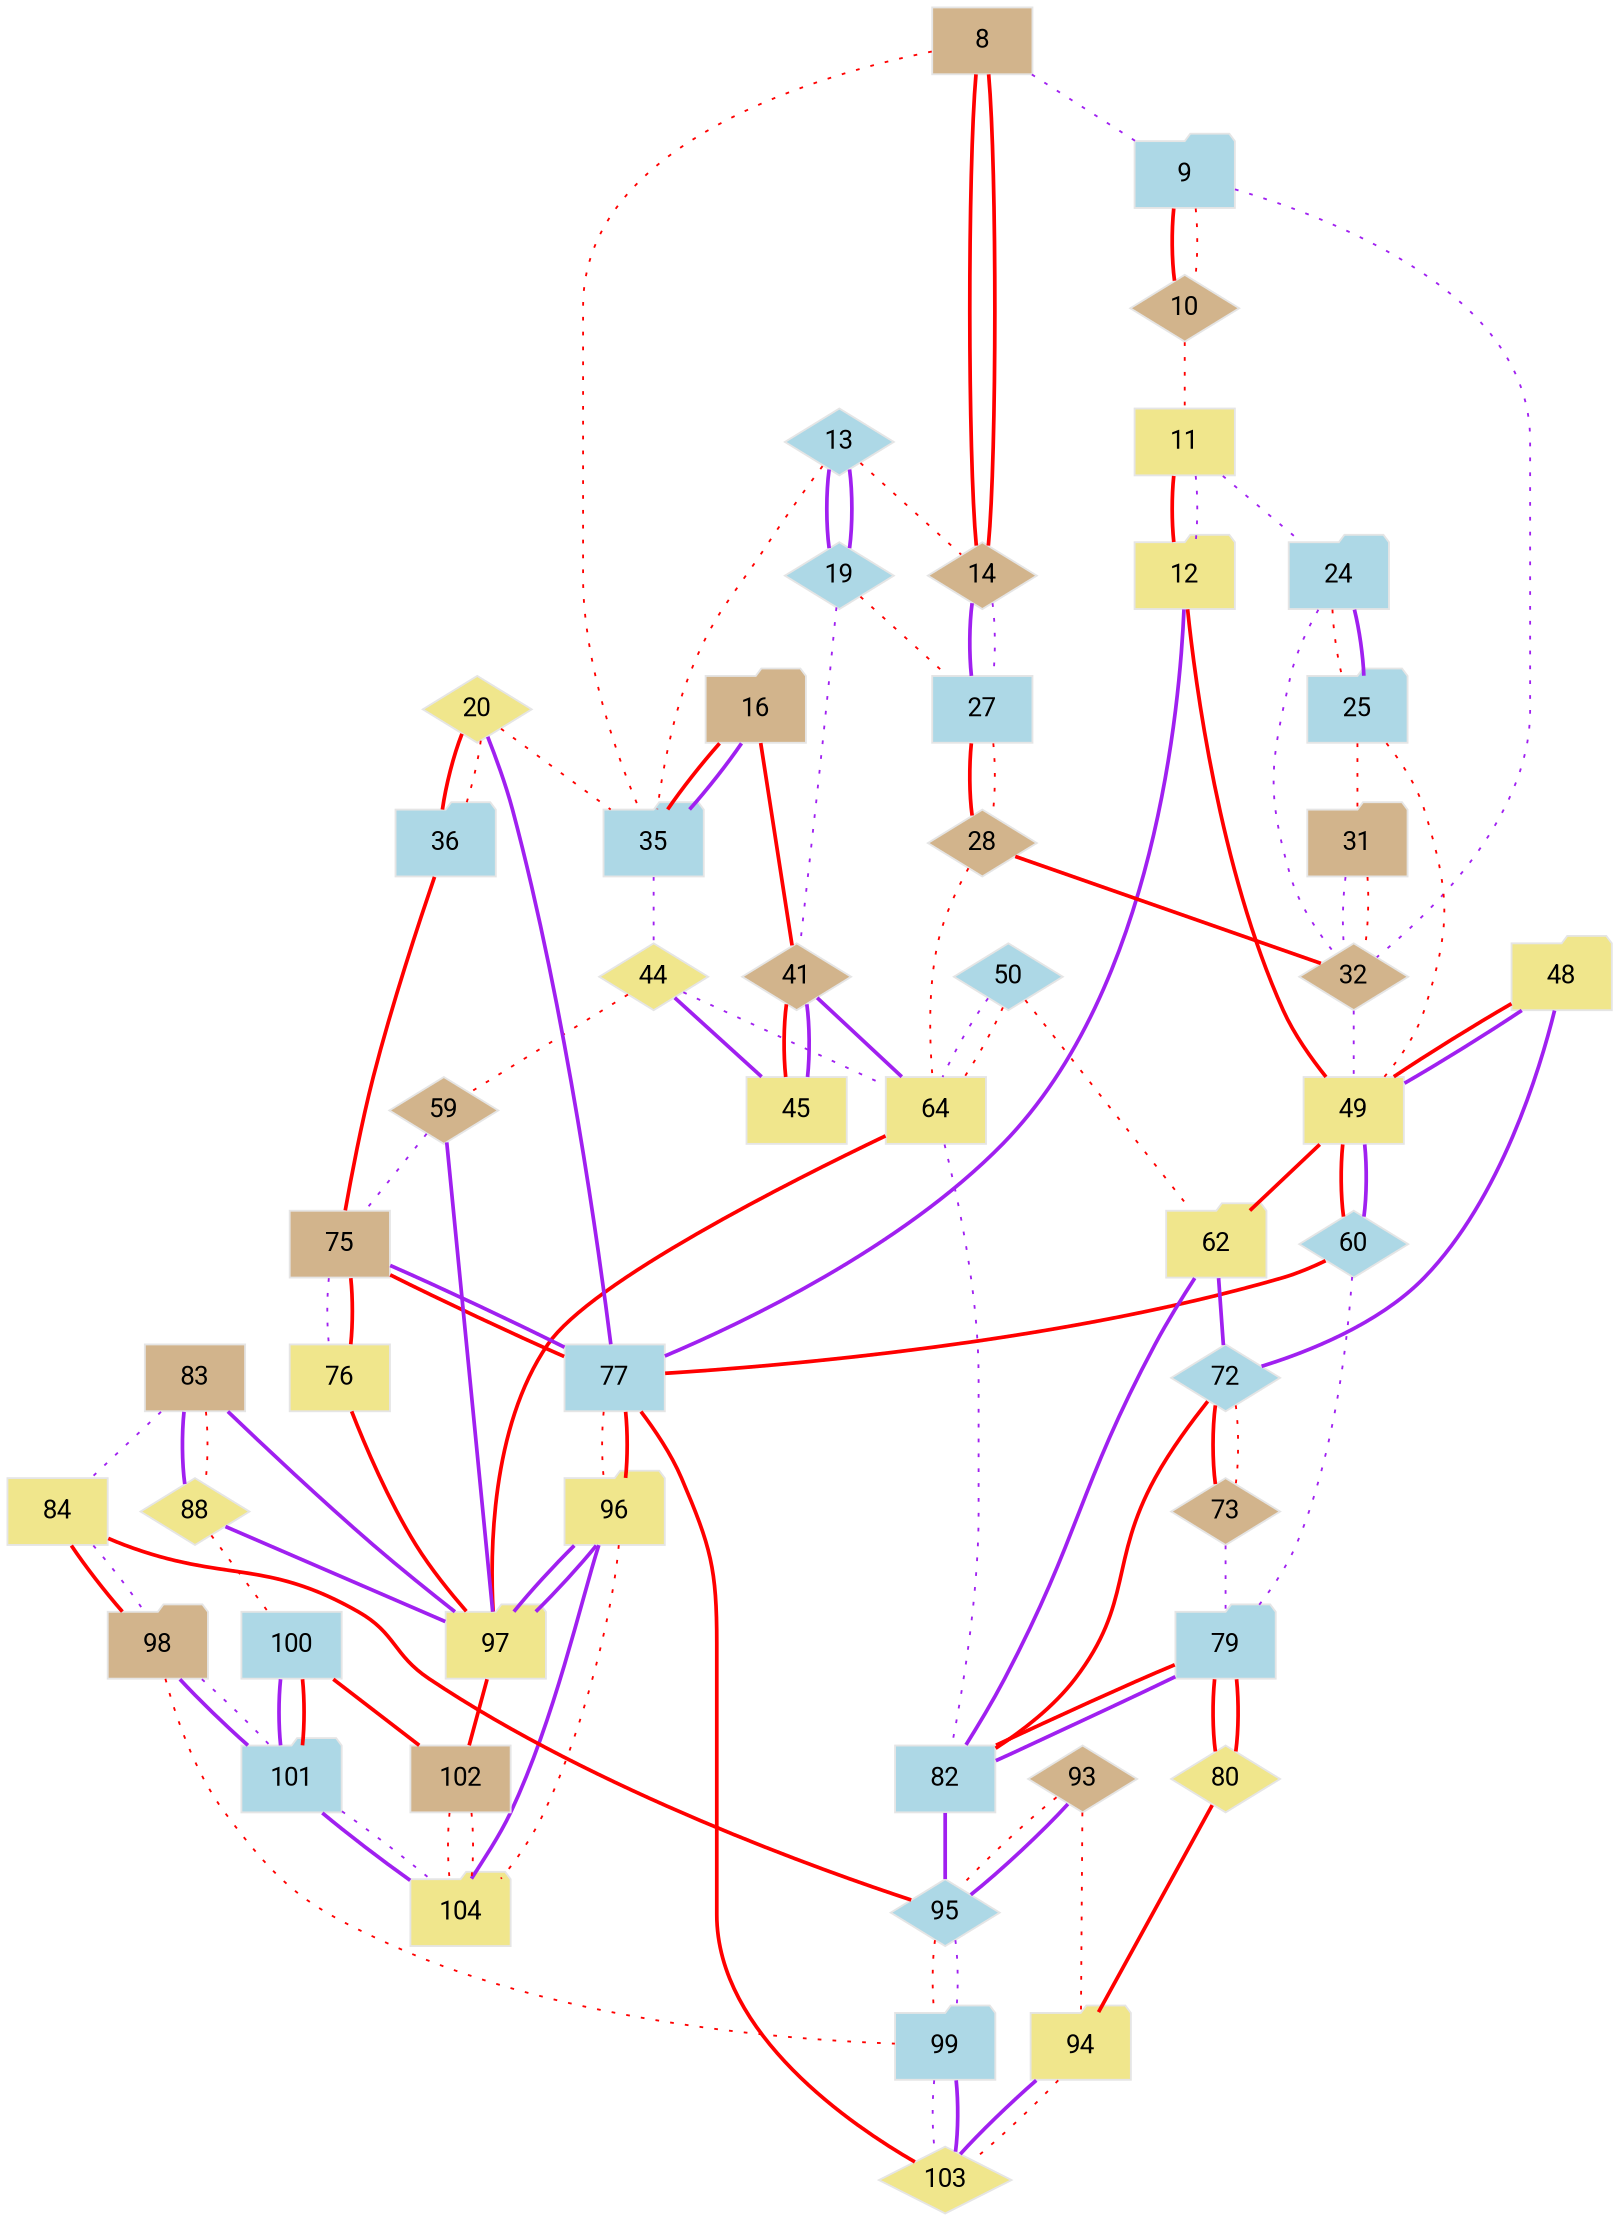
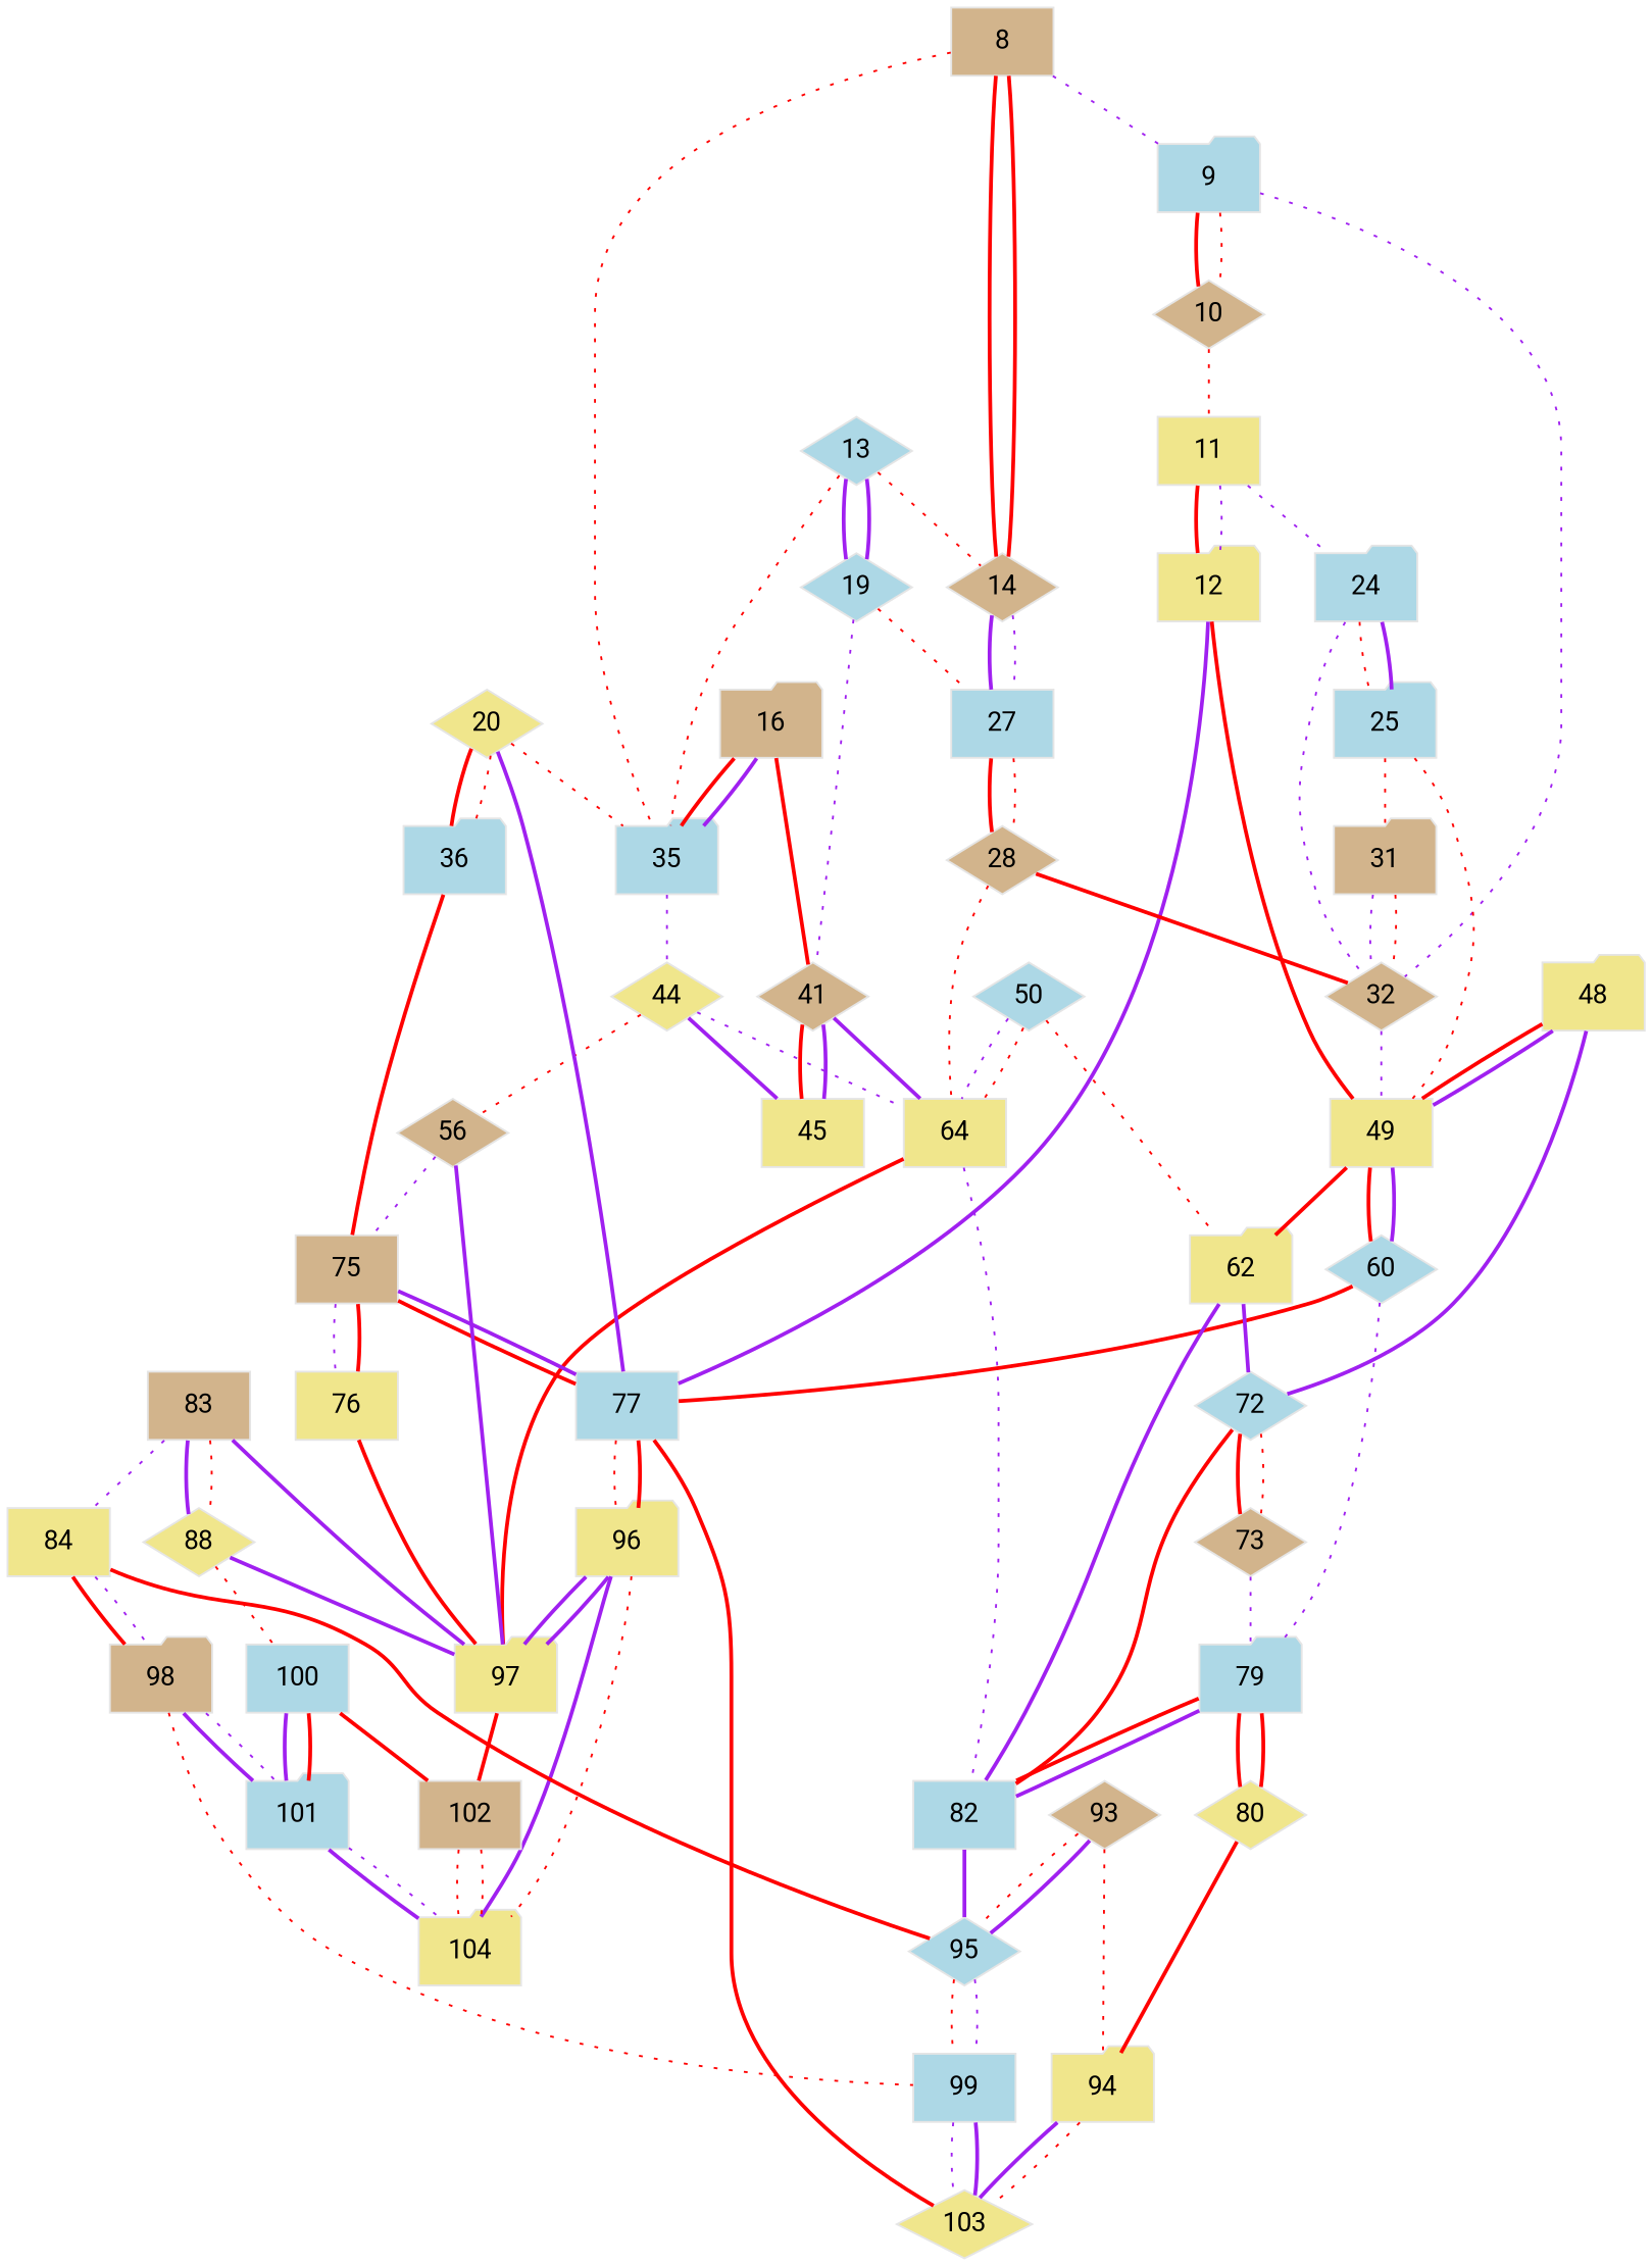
  graph {
    fontname=Roboto
    node [color=gray90 fillcolor=khaki fontname=Roboto shape=diamond style=filled]
    edge [color=red fontname=Roboto style=bold]
    10 [fillcolor=tan]
    11 [shape=box]
    77 [fillcolor=lightblue shape=box super="+61"]
    96 [shape=folder]
    103
    8 [fillcolor=tan shape=box]
    9 [fillcolor=lightblue shape=folder]
    14 [fillcolor=tan]
    35 [fillcolor=lightblue shape=folder super="+21+15+3"]
    32 [fillcolor=tan super="+30+23"]
    27 [fillcolor=lightblue shape=box]
    44 [super="+40"]
    49 [shape=box super="+34+26+33+47"]
    12 [shape=folder]
    24 [fillcolor=lightblue shape=folder]
    25 [fillcolor=lightblue shape=folder]
    60 [fillcolor=lightblue]
    62 [shape=folder super="+51+52"]
    13 [fillcolor=lightblue]
    19 [fillcolor=lightblue]
    41 [fillcolor=tan super="+18+17"]
    28 [fillcolor=tan]
    16 [fillcolor=tan shape=folder]
    64 [shape=box super="+59+55+43"]
    45 [shape=box]
    20 [super="+5"]
    36 [fillcolor=lightblue shape=folder]
    75 [fillcolor=tan shape=box super="+37+38+68"]
    31 [fillcolor=tan shape=folder]
    97 [shape=folder super="+87+86+57+58"]
    82 [fillcolor=lightblue shape=box super="+81"]
-   56 [fillcolor=tan super="+39" label=59]
+   56 [fillcolor=tan super="+39"]
    76 [shape=box]
    48 [shape=folder]
    72 [fillcolor=lightblue super="+63+53+54"]
    73 [fillcolor=tan super="+69"]
    79 [fillcolor=lightblue shape=folder super="+78+71"]
    50 [fillcolor=lightblue]
    102 [fillcolor=tan shape=box]
    80
    95 [fillcolor=lightblue super="+90+92"]
    104 [shape=folder]
    94 [shape=folder]
-   99 [fillcolor=lightblue shape=folder]
+   99 [fillcolor=lightblue shape=box]
    83 [fillcolor=tan shape=box]
    84 [shape=box]
    88
    98 [fillcolor=tan shape=folder]
    100 [fillcolor=lightblue shape=box]
    101 [fillcolor=lightblue shape=folder]
    93 [fillcolor=tan]
    10 -- 11 [style=dotted]
    11 -- 12
    11 -- 12 [color=purple style=dotted]
    11 -- 24 [color=purple style=dotted]
    77 -- 96 [style=dotted]
    77 -- 96
    77 -- 103
    96 -- 97 [color=purple]
    96 -- 97 [color=purple]
    96 -- 104 [color=purple]
    96 -- 104 [style=dotted]
    8 -- 9 [color=purple style=dotted]
    8 -- 14
    8 -- 14
    8 -- 35 [style=dotted]
    9 -- 10
    9 -- 10 [style=dotted]
    9 -- 32 [color=purple style=dotted]
    14 -- 27 [color=purple]
    14 -- 27 [color=purple style=dotted]
    35 -- 44 [color=purple style=dotted]
    32 -- 49 [color=purple style=dotted weight=2]
    27 -- 28
    27 -- 28 [style=dotted]
    44 -- 64 [color=purple style=dotted]
    44 -- 45 [color=purple]
    44 -- 56 [style=dotted]
    49 -- 60
    49 -- 60 [color=purple]
    49 -- 62
    12 -- 77 [color=purple]
    12 -- 49
    24 -- 32 [color=purple style=dotted]
    24 -- 25 [style=dotted]
    24 -- 25 [color=purple]
    25 -- 49 [style=dotted]
    25 -- 31 [style=dotted]
    60 -- 77
    60 -- 79 [color=purple style=dotted]
    62 -- 82 [color=purple]
    62 -- 72 [color=purple weight=2]
    13 -- 14 [style=dotted]
    13 -- 35 [style=dotted]
    13 -- 19 [color=purple]
    13 -- 19 [color=purple]
    19 -- 27 [style=dotted]
    19 -- 41 [color=purple style=dotted]
    41 -- 64 [color=purple]
    41 -- 45 [weight=2]
    41 -- 45 [color=purple]
    28 -- 32
    28 -- 64 [style=dotted]
    16 -- 35 [weight=2]
    16 -- 35 [color=purple]
    16 -- 41
    64 -- 97
    64 -- 82 [color=purple style=dotted]
    20 -- 77 [color=purple weight=2]
    20 -- 35 [style=dotted weight=2]
    20 -- 36 [weight=2]
    20 -- 36 [style=dotted]
    36 -- 75
    75 -- 77
    75 -- 77 [color=purple]
    75 -- 76 [color=purple style=dotted weight=2]
    75 -- 76
    31 -- 32 [color=purple style=dotted weight=2]
    31 -- 32 [style=dotted]
    97 -- 102
    82 -- 95 [color=purple weight=3]
    56 -- 75 [color=purple style=dotted weight=2]
    56 -- 97 [color=purple]
    76 -- 97
    48 -- 49 [weight=2]
    48 -- 49 [color=purple]
    48 -- 72 [color=purple]
    72 -- 82
    72 -- 73 [weight=2]
    72 -- 73 [style=dotted]
    73 -- 79 [color=purple style=dotted weight=2]
    79 -- 82
    79 -- 82 [color=purple]
    79 -- 80 [weight=2]
    79 -- 80
    50 -- 62 [style=dotted]
    50 -- 64 [color=purple style=dotted weight=2]
    50 -- 64 [style=dotted]
    102 -- 104 [style=dotted]
    102 -- 104 [style=dotted]
    80 -- 94
    95 -- 99 [style=dotted]
    95 -- 99 [color=purple style=dotted]
    94 -- 103 [color=purple]
    94 -- 103 [style=dotted]
    99 -- 103 [color=purple style=dotted]
    99 -- 103 [color=purple]
    83 -- 97 [color=purple]
    83 -- 84 [color=purple style=dotted]
    83 -- 88 [color=purple]
    83 -- 88 [style=dotted]
    84 -- 95
    84 -- 98
    84 -- 98 [color=purple style=dotted]
    88 -- 97 [color=purple]
    88 -- 100 [style=dotted]
    98 -- 99 [style=dotted]
    98 -- 101 [color=purple]
    98 -- 101 [color=purple style=dotted]
    100 -- 102
    100 -- 101 [color=purple]
    100 -- 101
    101 -- 104 [color=purple]
    101 -- 104 [color=purple style=dotted]
    93 -- 95 [style=dotted weight=2]
    93 -- 95 [color=purple]
    93 -- 94 [style=dotted]
  }
